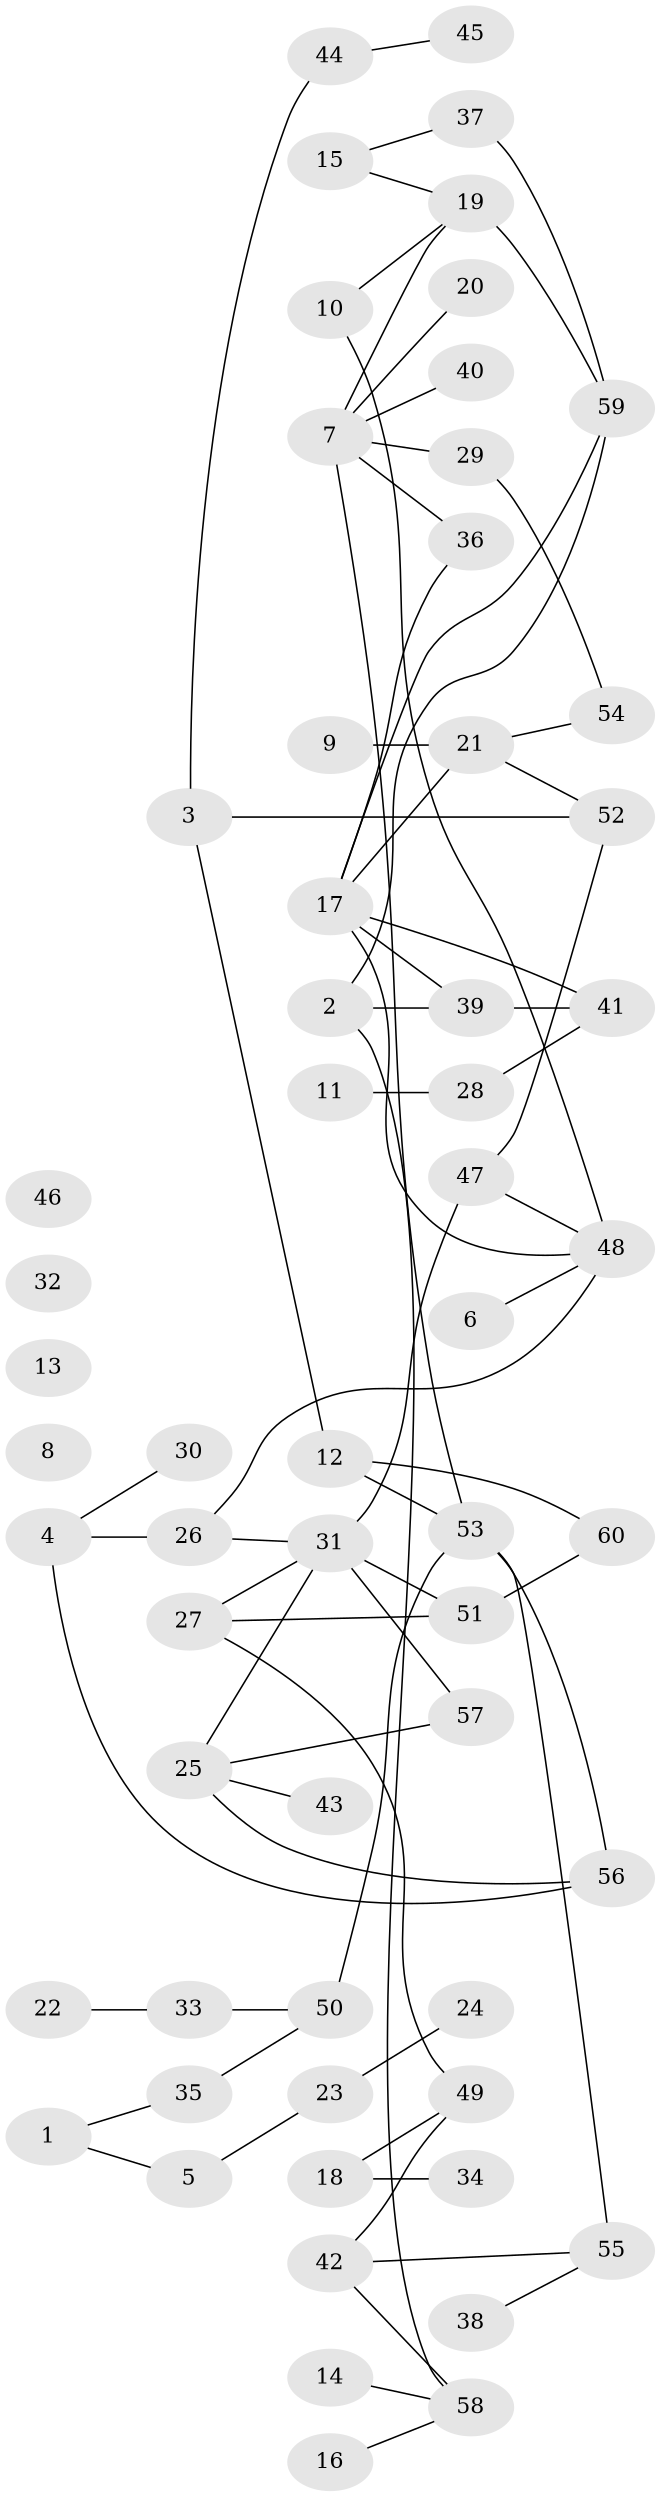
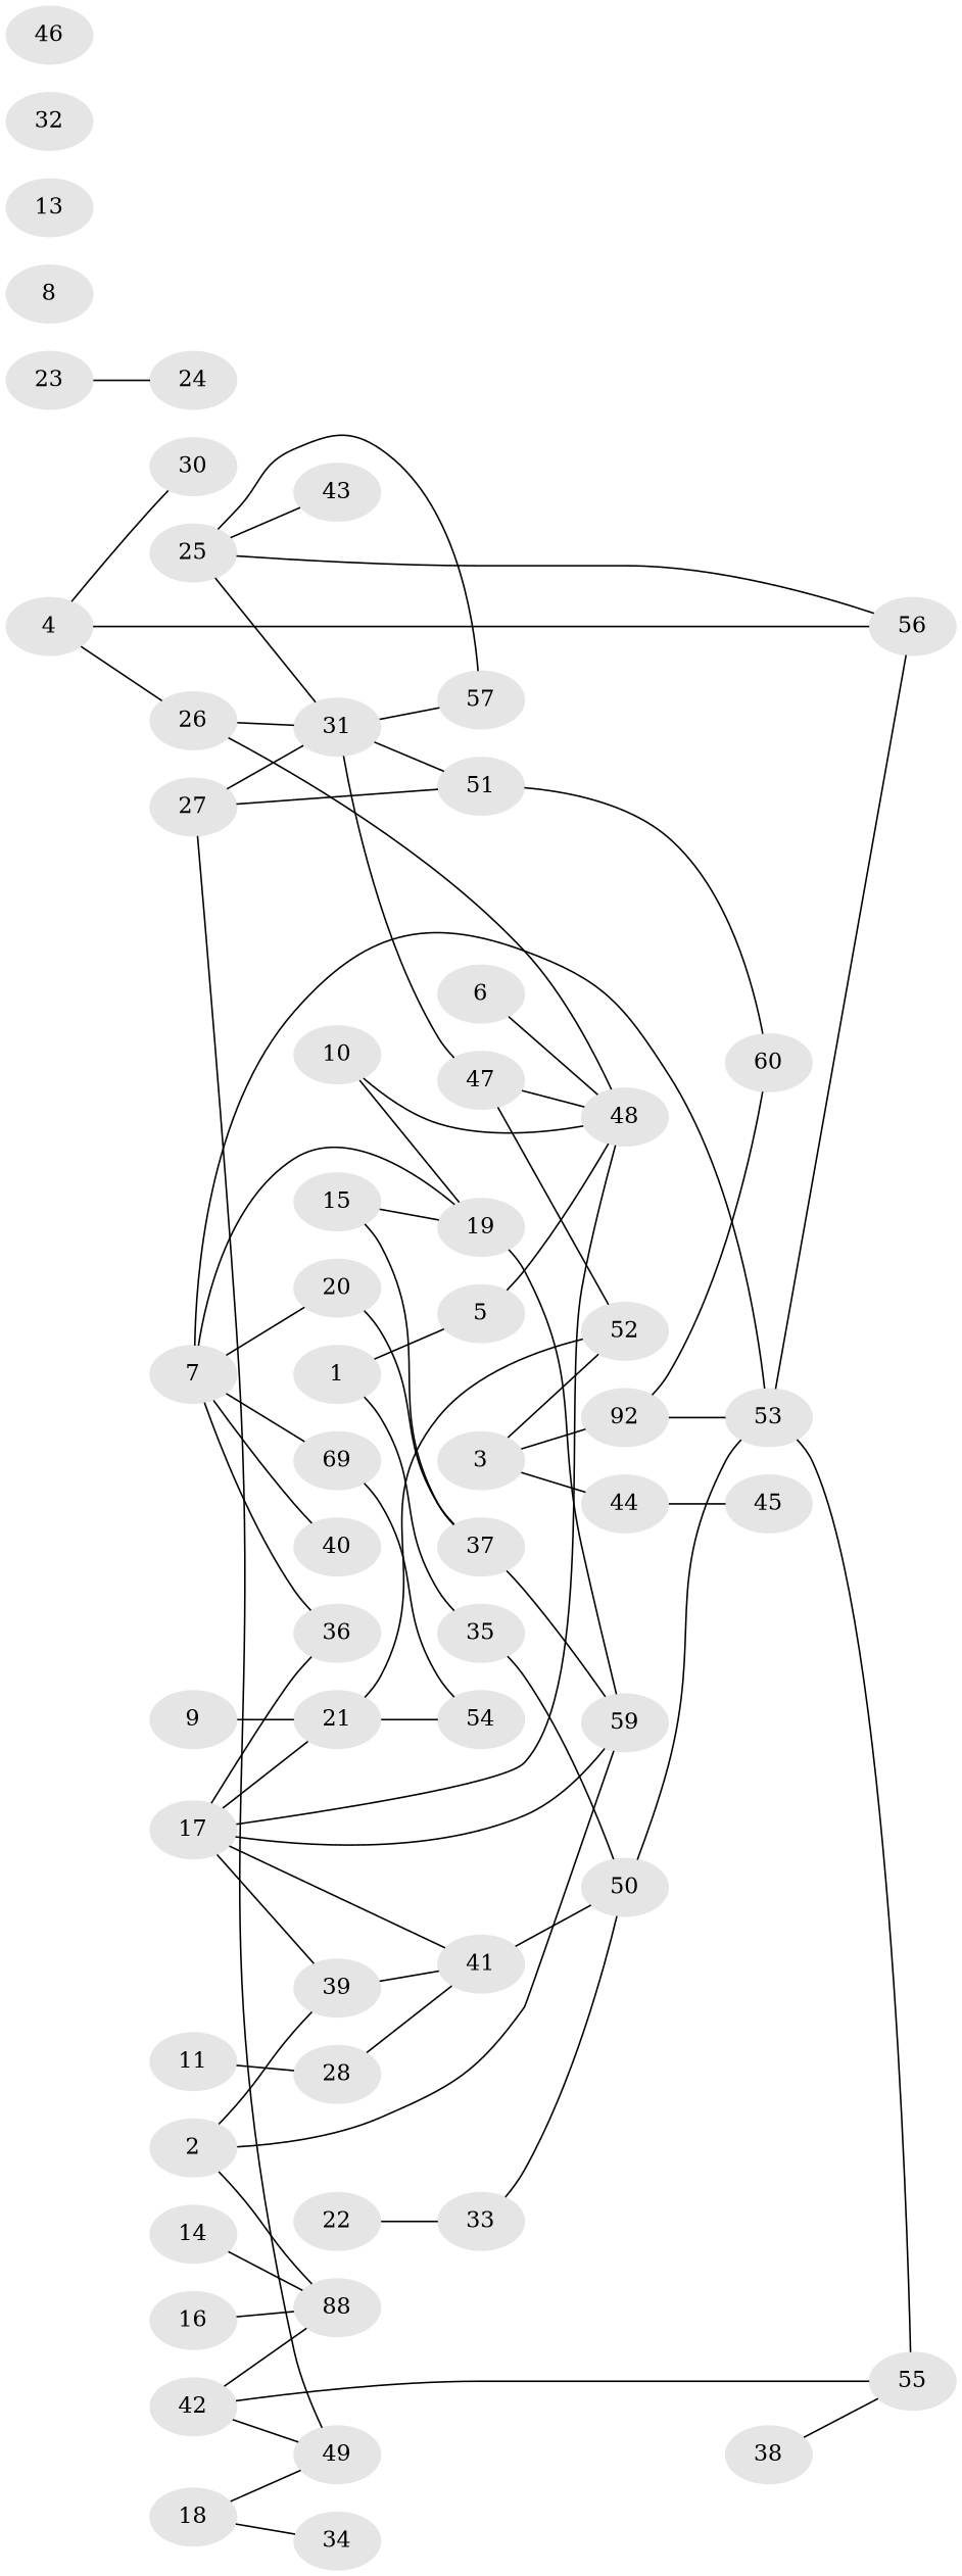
  graph {
    rankdir=LR
    node [color=gray90 style=filled]
    1
    5
    35
    23
    50
    2
    39
-   58
+   58 [label=88]
    59
    41
    3
-   12
+   12 [label=92]
    44
    52
    53
    60
    45
    4
    26
    30
    56
    48
    31
    24
    6
    7
    19
    20
-   29
+   29 [label=69]
    36
    40
    37
    54
    55
    8
    9
    21
    10
    11
    28
    13
    14
    15
    16
    17
    18
    34
    49
    22
    33
    25
    43
    57
    51
    47
    27
    32
    38
    42
    46
    1 -- 5
    1 -- 35
-   5 -- 23
+   5 -- 48
    35 -- 50
    23 -- 24
    50 -- 53
    2 -- 39
    2 -- 58
    2 -- 59
    39 -- 41
+   41 -- 50
    3 -- 12
    3 -- 44
    3 -- 52
    12 -- 53
    12 -- 60
    44 -- 45
    53 -- 56
    53 -- 55
    4 -- 26
    4 -- 30
    4 -- 56
    26 -- 48
    26 -- 31
    31 -- 57
    31 -- 51
    31 -- 47
    6 -- 48
    7 -- 53
    7 -- 19
    7 -- 20
    7 -- 29
    7 -- 36
    7 -- 40
    19 -- 59
+   20 -- 37
    29 -- 54
    37 -- 59
    9 -- 21
    21 -- 52
    21 -- 54
    10 -- 48
    10 -- 19
    11 -- 28
    28 -- 41
    14 -- 58
    15 -- 19
    15 -- 37
    16 -- 58
    17 -- 39
    17 -- 59
    17 -- 41
    17 -- 48
    17 -- 36
    17 -- 21
    18 -- 34
    18 -- 49
    22 -- 33
    33 -- 50
    25 -- 56
    25 -- 31
    25 -- 43
    25 -- 57
    51 -- 60
    47 -- 52
    47 -- 48
    27 -- 31
    27 -- 49
    27 -- 51
    38 -- 55
    42 -- 58
    42 -- 55
    42 -- 49
  }
